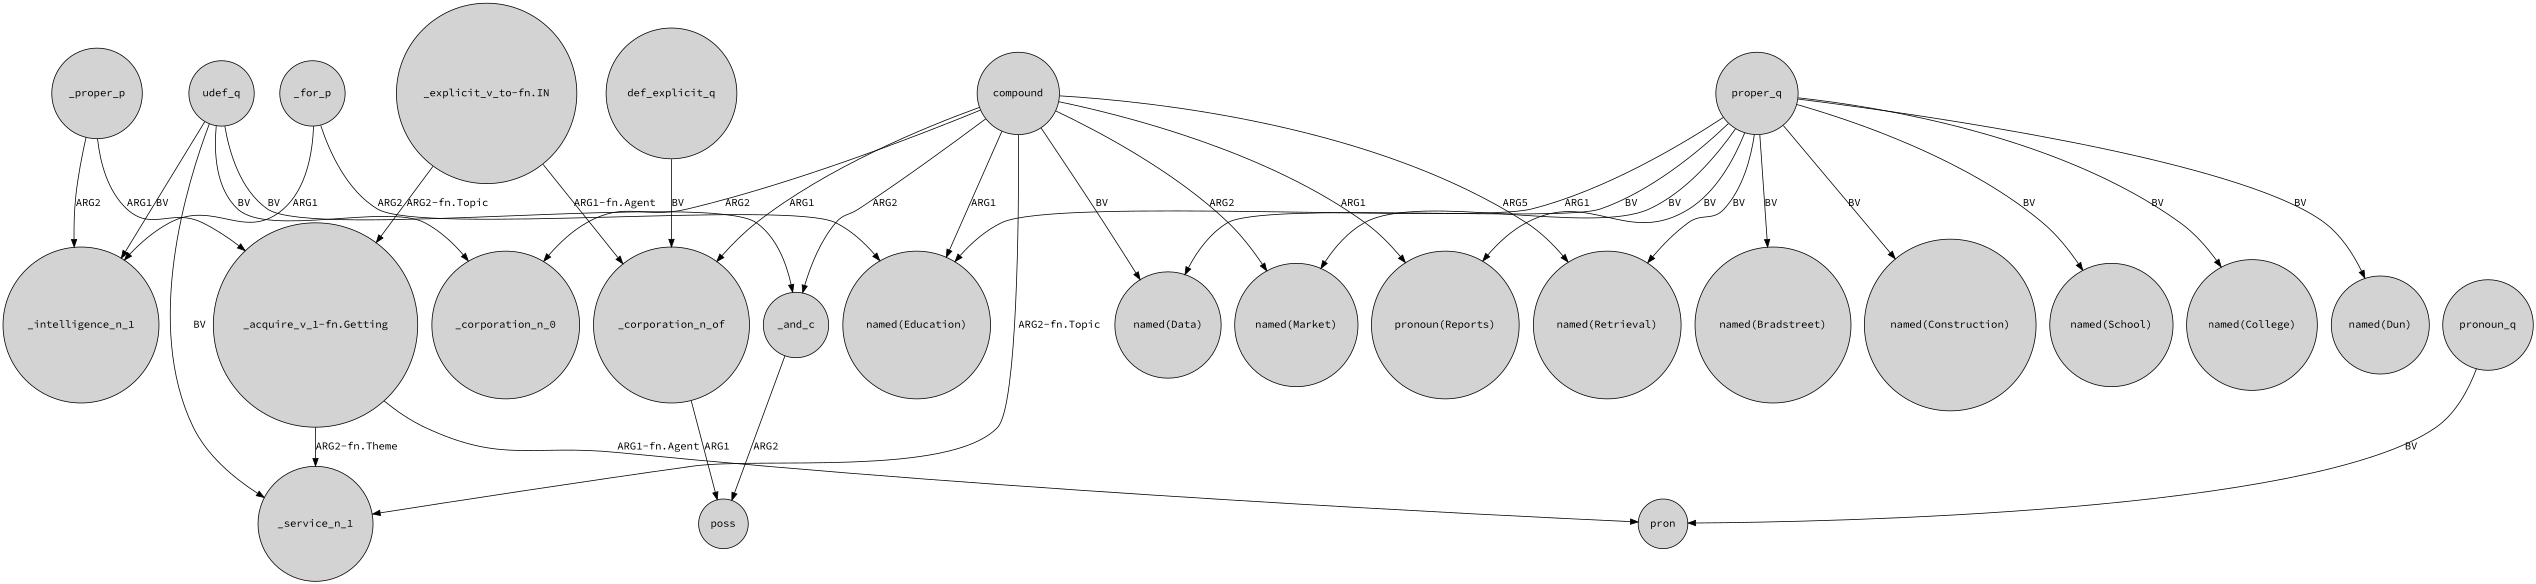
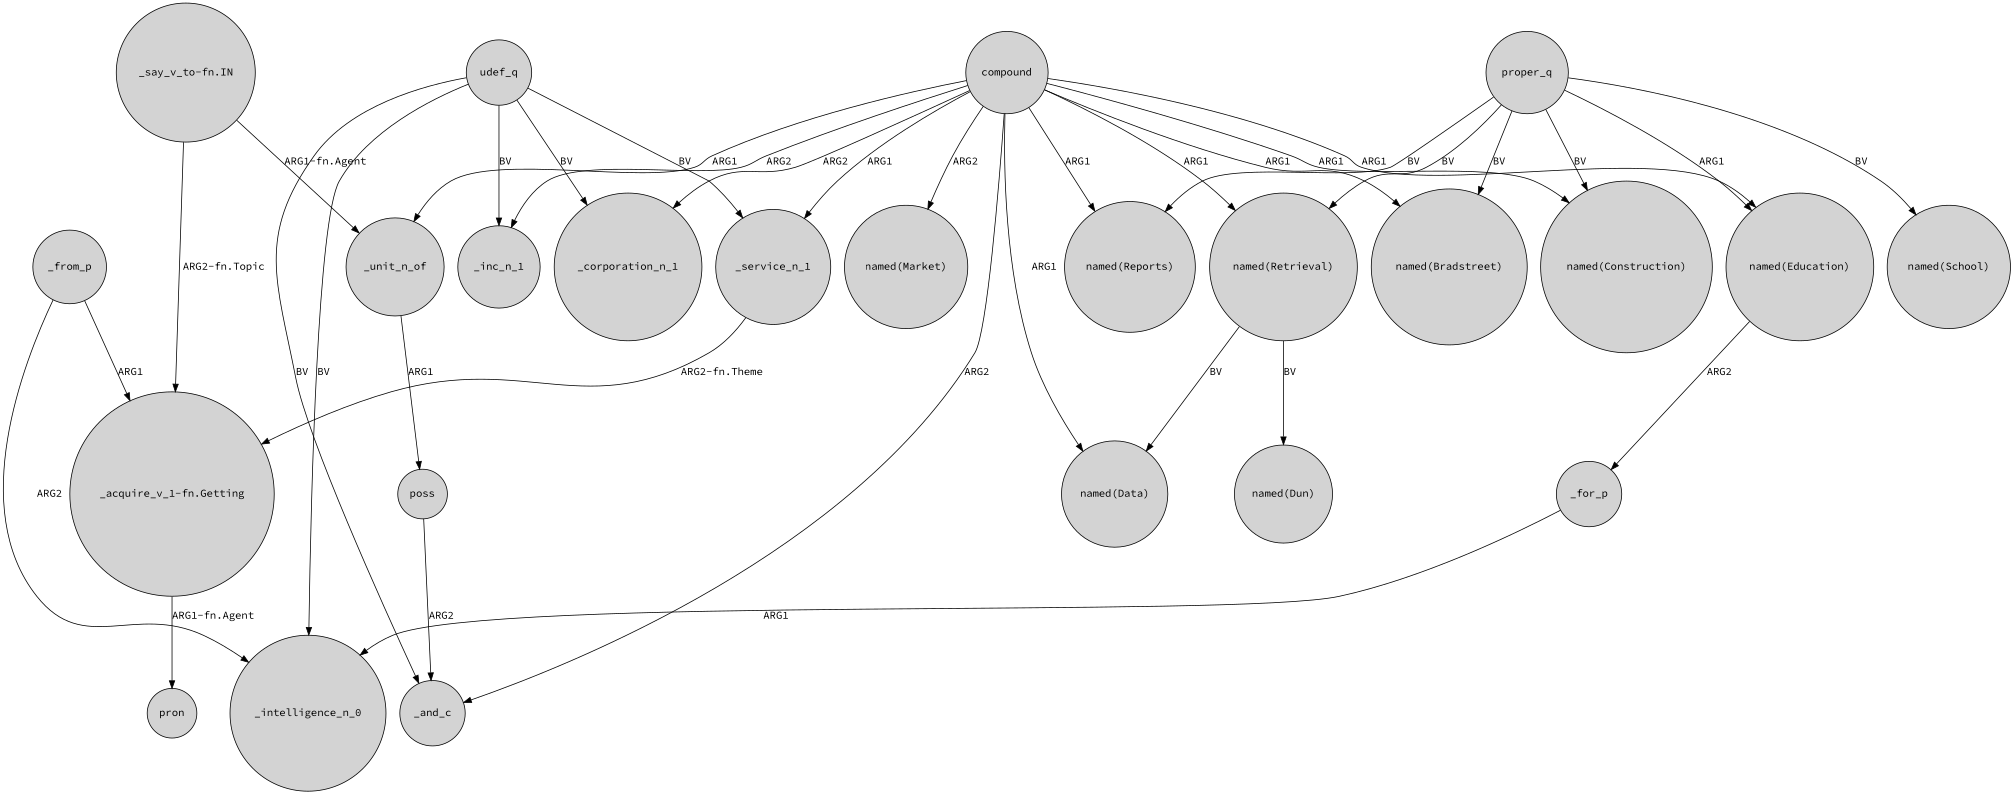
  digraph {
    fontname="Source Code Pro"
    node [fontname="Source Code Pro" shape=circle style=filled]
    edge [fontname="Source Code Pro"]
-   "_say_v_to-fn.IN" [label="_explicit_v_to-fn.IN"]
+   "_say_v_to-fn.IN"
    "_acquire_v_1-fn.Getting"
-   _unit_n_of [label=_corporation_n_of]
+   _unit_n_of
    _service_n_1
    pron
    poss
    compound
-   "named(Reports)" [label="pronoun(Reports)"]
+   "named(Reports)"
    _and_c
+   _inc_n_1
    "named(Retrieval)"
-   _corporation_n_1 [label=_corporation_n_0]
+   _corporation_n_1
    "named(Education)"
    "named(Bradstreet)"
    "named(Data)"
    "named(Construction)"
    "named(Market)"
    udef_q
-   _intelligence_n_1
-   def_explicit_q
+   _intelligence_n_1 [label=_intelligence_n_0]
    proper_q
    "named(School)"
-   "named(College)"
    "named(Dun)"
    _for_p
-   _from_p [label=_proper_p]
-   pronoun_q
+   _from_p
    "_say_v_to-fn.IN" -> "_acquire_v_1-fn.Getting" [label="ARG2-fn.Topic"]
    "_say_v_to-fn.IN" -> _unit_n_of [label="ARG1-fn.Agent"]
-   "_acquire_v_1-fn.Getting" -> _service_n_1 [label="ARG2-fn.Theme"]
+   _service_n_1 -> "_acquire_v_1-fn.Getting" [label="ARG2-fn.Theme"]
    "_acquire_v_1-fn.Getting" -> pron [label="ARG1-fn.Agent"]
    _unit_n_of -> poss [label=ARG1]
-   _and_c -> poss [label=ARG2]
+   poss -> _and_c [label=ARG2]
    compound -> _unit_n_of [label=ARG1]
-   compound -> _service_n_1 [label="ARG2-fn.Topic"]
+   compound -> _service_n_1 [label=ARG1]
    compound -> "named(Reports)" [label=ARG1]
    compound -> _and_c [label=ARG2]
-   compound -> "named(Retrieval)" [label=ARG5]
+   compound -> _inc_n_1 [label=ARG2]
+   compound -> "named(Retrieval)" [label=ARG1]
    compound -> _corporation_n_1 [label=ARG2]
    compound -> "named(Education)" [label=ARG1]
-   compound -> "named(Data)" [label=BV]
+   compound -> "named(Bradstreet)" [label=ARG1]
+   compound -> "named(Data)" [label=ARG1]
+   compound -> "named(Construction)" [label=ARG1]
    compound -> "named(Market)" [label=ARG2]
    udef_q -> _service_n_1 [label=BV]
    udef_q -> _and_c [label=BV]
+   udef_q -> _inc_n_1 [label=BV]
    udef_q -> _corporation_n_1 [label=BV]
    udef_q -> _intelligence_n_1 [label=BV]
-   def_explicit_q -> _unit_n_of [label=BV]
    proper_q -> "named(Reports)" [label=BV]
    proper_q -> "named(Retrieval)" [label=BV]
    proper_q -> "named(Education)" [label=ARG1]
    proper_q -> "named(Bradstreet)" [label=BV]
-   proper_q -> "named(Data)" [label=BV]
+   "named(Retrieval)" -> "named(Data)" [label=BV]
    proper_q -> "named(Construction)" [label=BV]
-   proper_q -> "named(Market)" [label=BV]
    proper_q -> "named(School)" [label=BV]
-   proper_q -> "named(College)" [label=BV]
-   proper_q -> "named(Dun)" [label=BV]
-   _for_p -> "named(Education)" [label=ARG2]
+   "named(Retrieval)" -> "named(Dun)" [label=BV]
+   "named(Education)" -> _for_p [label=ARG2]
    _for_p -> _intelligence_n_1 [label=ARG1]
    _from_p -> "_acquire_v_1-fn.Getting" [label=ARG1]
    _from_p -> _intelligence_n_1 [label=ARG2]
-   pronoun_q -> pron [label=BV]
  }
